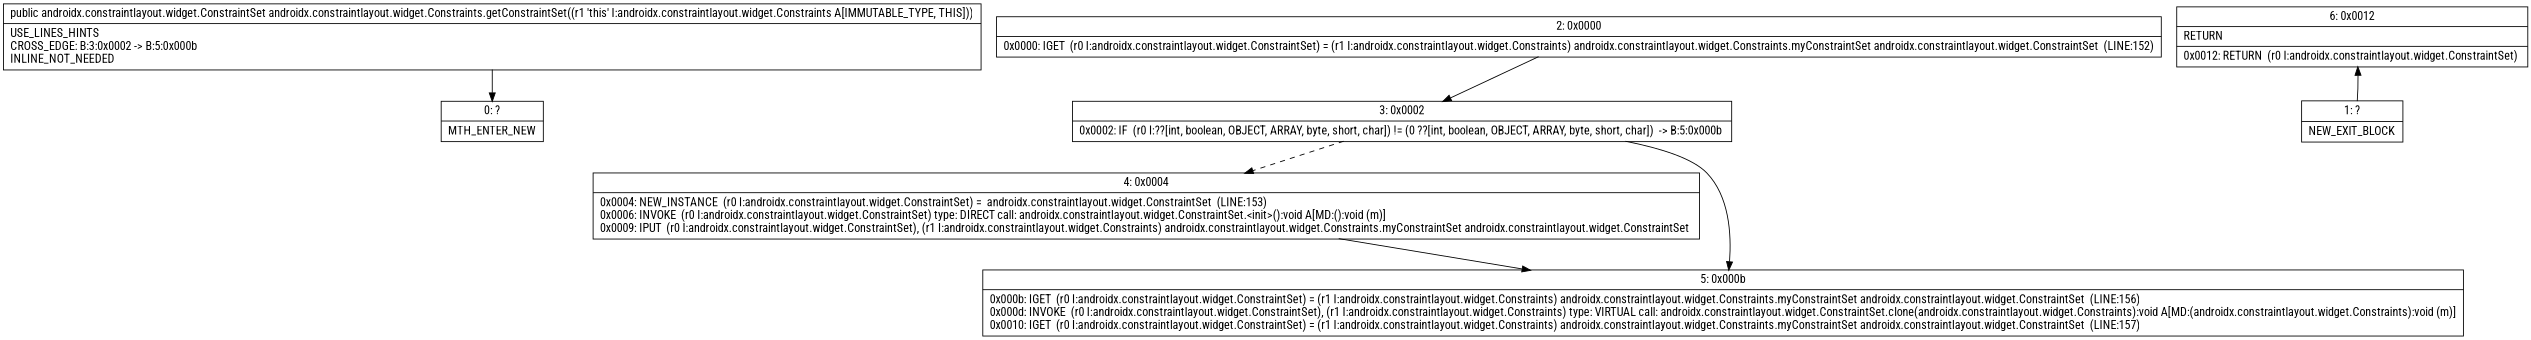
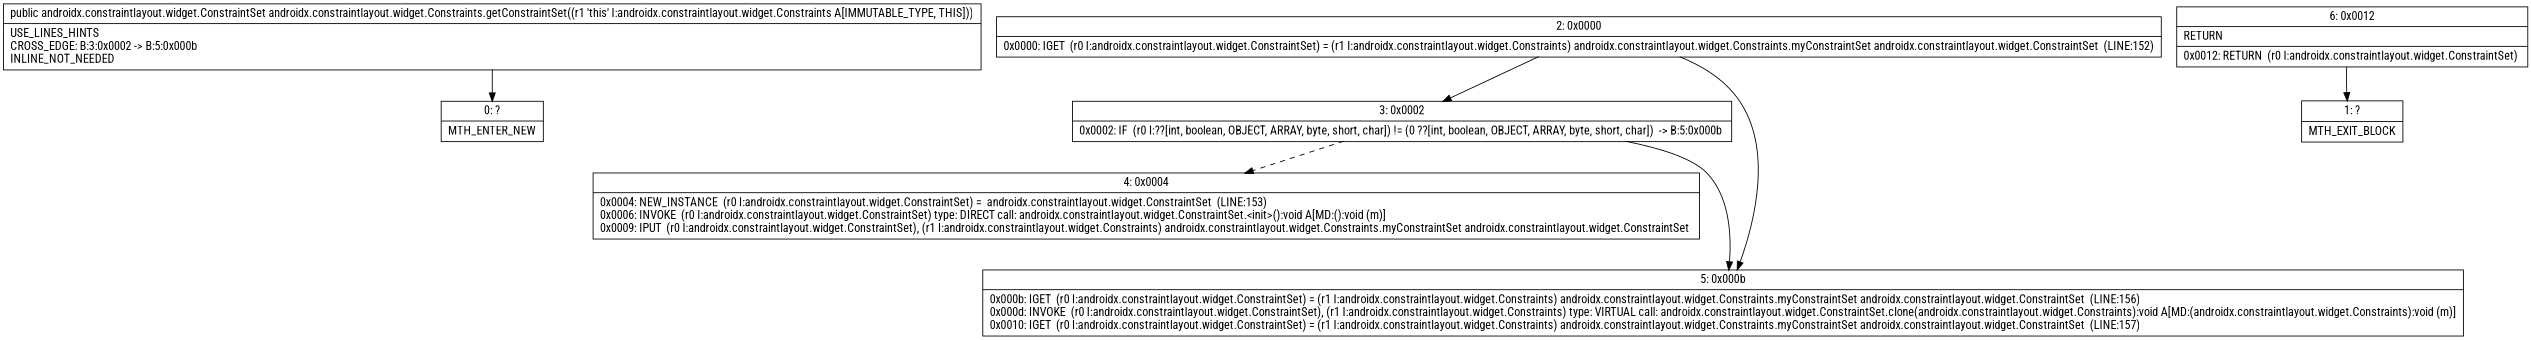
  digraph {
    fontname="Roboto Condensed"
    node [fontname="Roboto Condensed" shape=record]
    edge [fontname="Roboto Condensed"]
    n1 [label="{0\:\ ?|MTH_ENTER_NEW\l}"]
    n2 [label="{2\:\ 0x0000|0x0000: IGET  (r0 I:androidx.constraintlayout.widget.ConstraintSet) = (r1 I:androidx.constraintlayout.widget.Constraints) androidx.constraintlayout.widget.Constraints.myConstraintSet androidx.constraintlayout.widget.ConstraintSet  (LINE:152)\l}"]
    n3 [label="{3\:\ 0x0002|0x0002: IF  (r0 I:??[int, boolean, OBJECT, ARRAY, byte, short, char]) != (0 ??[int, boolean, OBJECT, ARRAY, byte, short, char])  \-\> B:5:0x000b \l}"]
    n4 [label="{4\:\ 0x0004|0x0004: NEW_INSTANCE  (r0 I:androidx.constraintlayout.widget.ConstraintSet) =  androidx.constraintlayout.widget.ConstraintSet  (LINE:153)\l0x0006: INVOKE  (r0 I:androidx.constraintlayout.widget.ConstraintSet) type: DIRECT call: androidx.constraintlayout.widget.ConstraintSet.\<init\>():void A[MD:():void (m)]\l0x0009: IPUT  (r0 I:androidx.constraintlayout.widget.ConstraintSet), (r1 I:androidx.constraintlayout.widget.Constraints) androidx.constraintlayout.widget.Constraints.myConstraintSet androidx.constraintlayout.widget.ConstraintSet \l}"]
    n5 [label="{5\:\ 0x000b|0x000b: IGET  (r0 I:androidx.constraintlayout.widget.ConstraintSet) = (r1 I:androidx.constraintlayout.widget.Constraints) androidx.constraintlayout.widget.Constraints.myConstraintSet androidx.constraintlayout.widget.ConstraintSet  (LINE:156)\l0x000d: INVOKE  (r0 I:androidx.constraintlayout.widget.ConstraintSet), (r1 I:androidx.constraintlayout.widget.Constraints) type: VIRTUAL call: androidx.constraintlayout.widget.ConstraintSet.clone(androidx.constraintlayout.widget.Constraints):void A[MD:(androidx.constraintlayout.widget.Constraints):void (m)]\l0x0010: IGET  (r0 I:androidx.constraintlayout.widget.ConstraintSet) = (r1 I:androidx.constraintlayout.widget.Constraints) androidx.constraintlayout.widget.Constraints.myConstraintSet androidx.constraintlayout.widget.ConstraintSet  (LINE:157)\l}"]
    n6 [label="{6\:\ 0x0012|RETURN\l|0x0012: RETURN  (r0 I:androidx.constraintlayout.widget.ConstraintSet) \l}"]
-   n7 [label="{1\:\ ?|NEW_EXIT_BLOCK\l}"]
+   n7 [label="{1\:\ ?|MTH_EXIT_BLOCK\l}"]
    n8 [label="{public androidx.constraintlayout.widget.ConstraintSet androidx.constraintlayout.widget.Constraints.getConstraintSet((r1 'this' I:androidx.constraintlayout.widget.Constraints A[IMMUTABLE_TYPE, THIS]))  | USE_LINES_HINTS\lCROSS_EDGE: B:3:0x0002 \-\> B:5:0x000b\lINLINE_NOT_NEEDED\l}"]
    n2 -> n3
    n3 -> n4 [style=dashed]
    n3 -> n5
-   n4 -> n5
-   n7 -> n6
+   n2 -> n5
+   n6 -> n7
    n8 -> n1
  }
